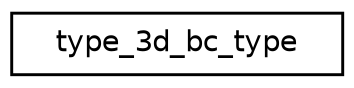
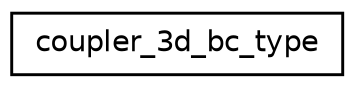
  digraph {
    rankdir=LR
-   n1 [color=black fillcolor=white fontname=Helvetica fontsize=10 height=0.2 label=type_3d_bc_type shape=record style=filled width=0.4]
+   n1 [color=black fillcolor=white fontname=Helvetica fontsize=10 height=0.2 label=coupler_3d_bc_type shape=record style=filled width=0.4]
  }
